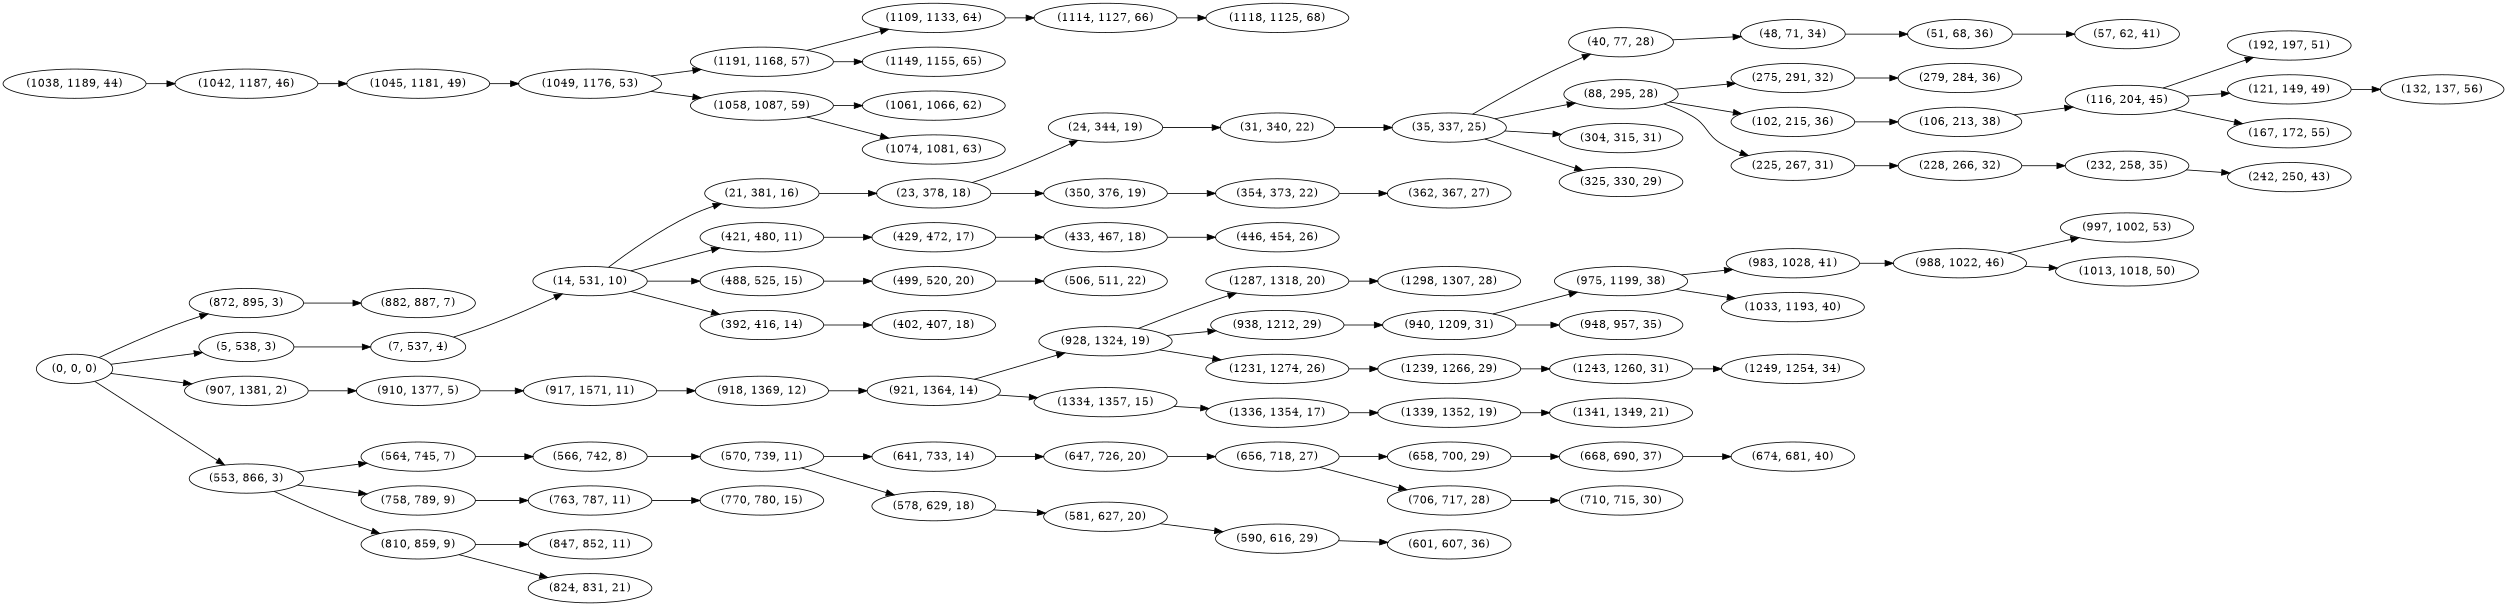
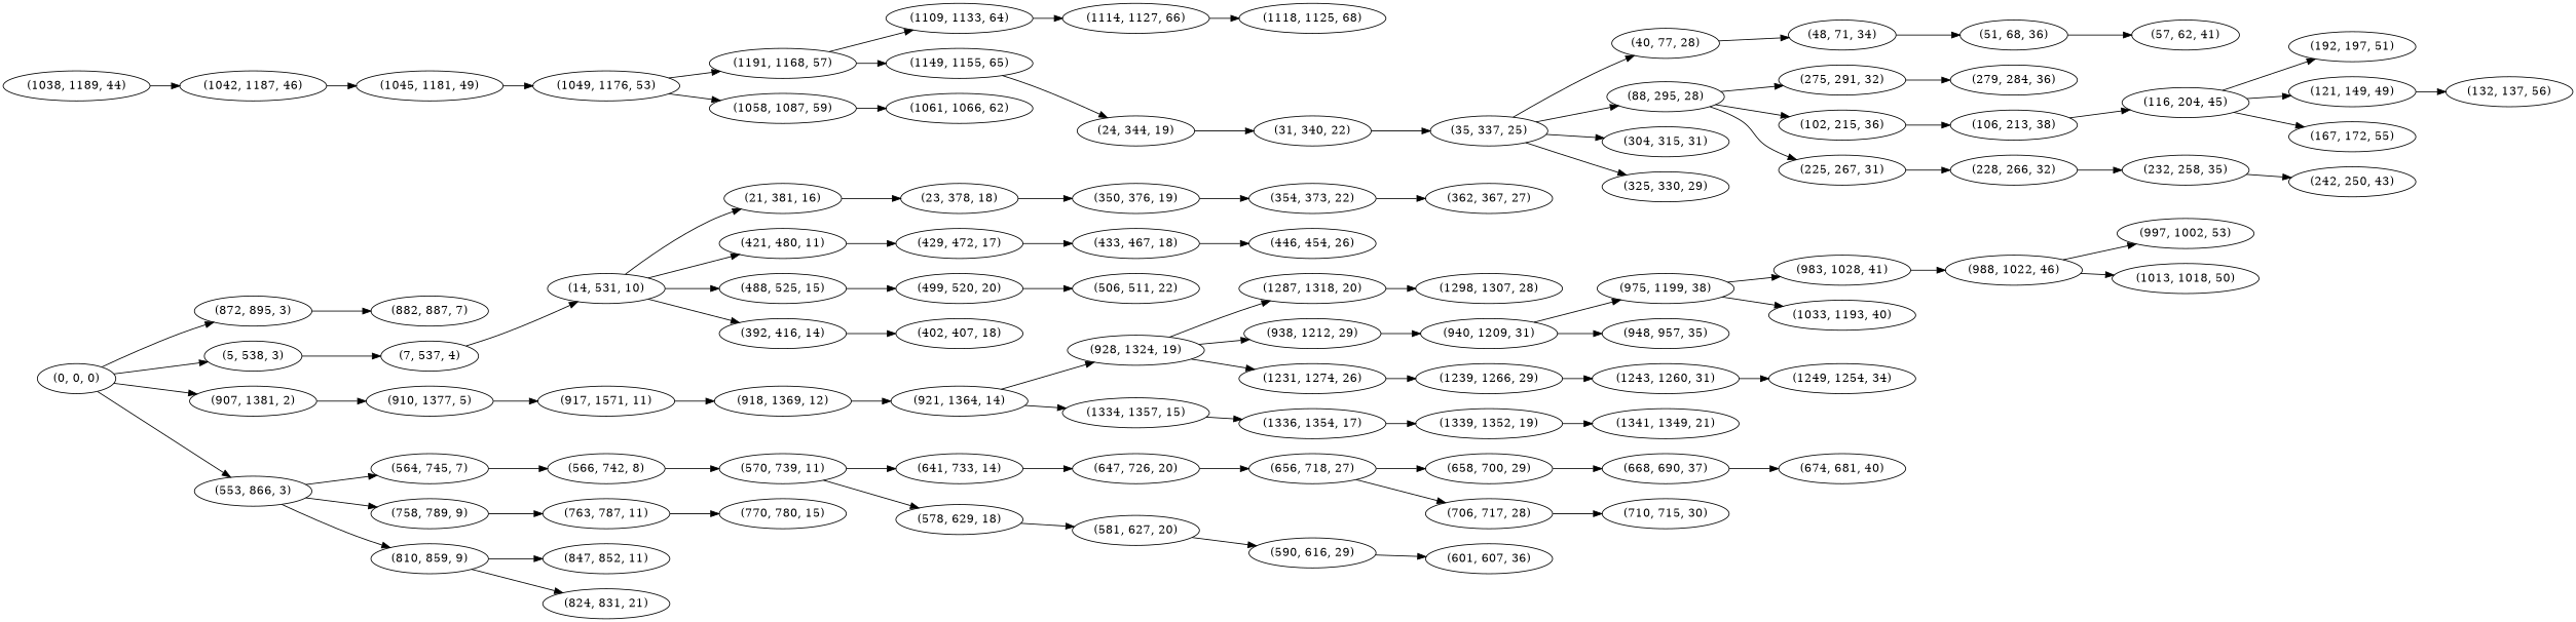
  digraph {
    rankdir=LR
    "(0, 0, 0)"
    "(5, 538, 3)"
    "(553, 866, 3)"
    "(872, 895, 3)"
    "(907, 1381, 2)"
    "(7, 537, 4)"
    "(564, 745, 7)"
    "(758, 789, 9)"
    "(810, 859, 9)"
    "(882, 887, 7)"
    "(910, 1377, 5)"
    "(14, 531, 10)"
    "(21, 381, 16)"
    "(392, 416, 14)"
    "(421, 480, 11)"
    "(488, 525, 15)"
    "(23, 378, 18)"
    "(402, 407, 18)"
    "(429, 472, 17)"
    "(499, 520, 20)"
    "(24, 344, 19)"
    "(350, 376, 19)"
    "(31, 340, 22)"
    "(354, 373, 22)"
    "(35, 337, 25)"
    "(40, 77, 28)"
    "(88, 295, 28)"
    "(304, 315, 31)"
    "(325, 330, 29)"
    "(48, 71, 34)"
    "(102, 215, 36)"
    "(225, 267, 31)"
    "(275, 291, 32)"
    "(51, 68, 36)"
    "(57, 62, 41)"
    "(106, 213, 38)"
    "(228, 266, 32)"
    "(279, 284, 36)"
    "(116, 204, 45)"
    "(121, 149, 49)"
    "(167, 172, 55)"
    "(192, 197, 51)"
    "(132, 137, 56)"
    "(232, 258, 35)"
    "(242, 250, 43)"
    "(362, 367, 27)"
    "(433, 467, 18)"
    "(446, 454, 26)"
    "(506, 511, 22)"
    "(566, 742, 8)"
    "(763, 787, 11)"
    "(824, 831, 21)"
    "(847, 852, 11)"
    "(570, 739, 11)"
    "(578, 629, 18)"
    "(641, 733, 14)"
    "(581, 627, 20)"
    "(647, 726, 20)"
    "(590, 616, 29)"
    "(601, 607, 36)"
    "(656, 718, 27)"
    "(658, 700, 29)"
    "(706, 717, 28)"
    "(668, 690, 37)"
    "(710, 715, 30)"
    "(674, 681, 40)"
    "(770, 780, 15)"
    n68 [label="(917, 1571, 11)"]
    "(918, 1369, 12)"
    "(921, 1364, 14)"
    "(928, 1324, 19)"
    "(1334, 1357, 15)"
    "(938, 1212, 29)"
    "(1231, 1274, 26)"
    "(1287, 1318, 20)"
    "(1336, 1354, 17)"
    "(940, 1209, 31)"
    "(1239, 1266, 29)"
    "(1298, 1307, 28)"
    "(948, 957, 35)"
    "(975, 1199, 38)"
    "(983, 1028, 41)"
    "(1033, 1193, 40)"
    "(988, 1022, 46)"
    "(997, 1002, 53)"
    "(1013, 1018, 50)"
    "(1038, 1189, 44)"
    "(1042, 1187, 46)"
    "(1045, 1181, 49)"
    "(1049, 1176, 53)"
    "(1058, 1087, 59)"
    n92 [label="(1191, 1168, 57)"]
    "(1061, 1066, 62)"
-   "(1074, 1081, 63)"
    "(1109, 1133, 64)"
    "(1149, 1155, 65)"
    "(1114, 1127, 66)"
    "(1118, 1125, 68)"
    "(1243, 1260, 31)"
    "(1249, 1254, 34)"
    "(1339, 1352, 19)"
    "(1341, 1349, 21)"
    "(0, 0, 0)" -> "(5, 538, 3)"
    "(0, 0, 0)" -> "(553, 866, 3)"
    "(0, 0, 0)" -> "(872, 895, 3)"
    "(0, 0, 0)" -> "(907, 1381, 2)"
    "(5, 538, 3)" -> "(7, 537, 4)"
    "(553, 866, 3)" -> "(564, 745, 7)"
    "(553, 866, 3)" -> "(758, 789, 9)"
    "(553, 866, 3)" -> "(810, 859, 9)"
    "(872, 895, 3)" -> "(882, 887, 7)"
    "(907, 1381, 2)" -> "(910, 1377, 5)"
    "(7, 537, 4)" -> "(14, 531, 10)"
    "(564, 745, 7)" -> "(566, 742, 8)"
    "(758, 789, 9)" -> "(763, 787, 11)"
    "(810, 859, 9)" -> "(824, 831, 21)"
    "(810, 859, 9)" -> "(847, 852, 11)"
    "(910, 1377, 5)" -> n68
    "(14, 531, 10)" -> "(21, 381, 16)"
    "(14, 531, 10)" -> "(392, 416, 14)"
    "(14, 531, 10)" -> "(421, 480, 11)"
    "(14, 531, 10)" -> "(488, 525, 15)"
    "(21, 381, 16)" -> "(23, 378, 18)"
    "(392, 416, 14)" -> "(402, 407, 18)"
    "(421, 480, 11)" -> "(429, 472, 17)"
    "(488, 525, 15)" -> "(499, 520, 20)"
-   "(23, 378, 18)" -> "(24, 344, 19)"
+   "(1149, 1155, 65)" -> "(24, 344, 19)"
    "(23, 378, 18)" -> "(350, 376, 19)"
    "(429, 472, 17)" -> "(433, 467, 18)"
    "(499, 520, 20)" -> "(506, 511, 22)"
    "(24, 344, 19)" -> "(31, 340, 22)"
    "(350, 376, 19)" -> "(354, 373, 22)"
    "(31, 340, 22)" -> "(35, 337, 25)"
    "(354, 373, 22)" -> "(362, 367, 27)"
    "(35, 337, 25)" -> "(40, 77, 28)"
    "(35, 337, 25)" -> "(88, 295, 28)"
    "(35, 337, 25)" -> "(304, 315, 31)"
    "(35, 337, 25)" -> "(325, 330, 29)"
    "(40, 77, 28)" -> "(48, 71, 34)"
    "(88, 295, 28)" -> "(102, 215, 36)"
    "(88, 295, 28)" -> "(225, 267, 31)"
    "(88, 295, 28)" -> "(275, 291, 32)"
    "(48, 71, 34)" -> "(51, 68, 36)"
    "(102, 215, 36)" -> "(106, 213, 38)"
    "(225, 267, 31)" -> "(228, 266, 32)"
    "(275, 291, 32)" -> "(279, 284, 36)"
    "(51, 68, 36)" -> "(57, 62, 41)"
    "(106, 213, 38)" -> "(116, 204, 45)"
    "(228, 266, 32)" -> "(232, 258, 35)"
    "(116, 204, 45)" -> "(121, 149, 49)"
    "(116, 204, 45)" -> "(167, 172, 55)"
    "(116, 204, 45)" -> "(192, 197, 51)"
    "(121, 149, 49)" -> "(132, 137, 56)"
    "(232, 258, 35)" -> "(242, 250, 43)"
    "(433, 467, 18)" -> "(446, 454, 26)"
    "(566, 742, 8)" -> "(570, 739, 11)"
    "(763, 787, 11)" -> "(770, 780, 15)"
    "(570, 739, 11)" -> "(578, 629, 18)"
    "(570, 739, 11)" -> "(641, 733, 14)"
    "(578, 629, 18)" -> "(581, 627, 20)"
    "(641, 733, 14)" -> "(647, 726, 20)"
    "(581, 627, 20)" -> "(590, 616, 29)"
    "(647, 726, 20)" -> "(656, 718, 27)"
    "(590, 616, 29)" -> "(601, 607, 36)"
    "(656, 718, 27)" -> "(658, 700, 29)"
    "(656, 718, 27)" -> "(706, 717, 28)"
    "(658, 700, 29)" -> "(668, 690, 37)"
    "(706, 717, 28)" -> "(710, 715, 30)"
    "(668, 690, 37)" -> "(674, 681, 40)"
    n68 -> "(918, 1369, 12)"
    "(918, 1369, 12)" -> "(921, 1364, 14)"
    "(921, 1364, 14)" -> "(928, 1324, 19)"
    "(921, 1364, 14)" -> "(1334, 1357, 15)"
    "(928, 1324, 19)" -> "(938, 1212, 29)"
    "(928, 1324, 19)" -> "(1231, 1274, 26)"
    "(928, 1324, 19)" -> "(1287, 1318, 20)"
    "(1334, 1357, 15)" -> "(1336, 1354, 17)"
    "(938, 1212, 29)" -> "(940, 1209, 31)"
    "(1231, 1274, 26)" -> "(1239, 1266, 29)"
    "(1287, 1318, 20)" -> "(1298, 1307, 28)"
    "(1336, 1354, 17)" -> "(1339, 1352, 19)"
    "(940, 1209, 31)" -> "(948, 957, 35)"
    "(940, 1209, 31)" -> "(975, 1199, 38)"
    "(1239, 1266, 29)" -> "(1243, 1260, 31)"
    "(975, 1199, 38)" -> "(983, 1028, 41)"
    "(975, 1199, 38)" -> "(1033, 1193, 40)"
    "(983, 1028, 41)" -> "(988, 1022, 46)"
    "(988, 1022, 46)" -> "(997, 1002, 53)"
    "(988, 1022, 46)" -> "(1013, 1018, 50)"
    "(1038, 1189, 44)" -> "(1042, 1187, 46)"
    "(1042, 1187, 46)" -> "(1045, 1181, 49)"
    "(1045, 1181, 49)" -> "(1049, 1176, 53)"
    "(1049, 1176, 53)" -> "(1058, 1087, 59)"
    "(1049, 1176, 53)" -> n92
    "(1058, 1087, 59)" -> "(1061, 1066, 62)"
-   "(1058, 1087, 59)" -> "(1074, 1081, 63)"
    n92 -> "(1109, 1133, 64)"
    n92 -> "(1149, 1155, 65)"
    "(1109, 1133, 64)" -> "(1114, 1127, 66)"
    "(1114, 1127, 66)" -> "(1118, 1125, 68)"
    "(1243, 1260, 31)" -> "(1249, 1254, 34)"
    "(1339, 1352, 19)" -> "(1341, 1349, 21)"
  }
